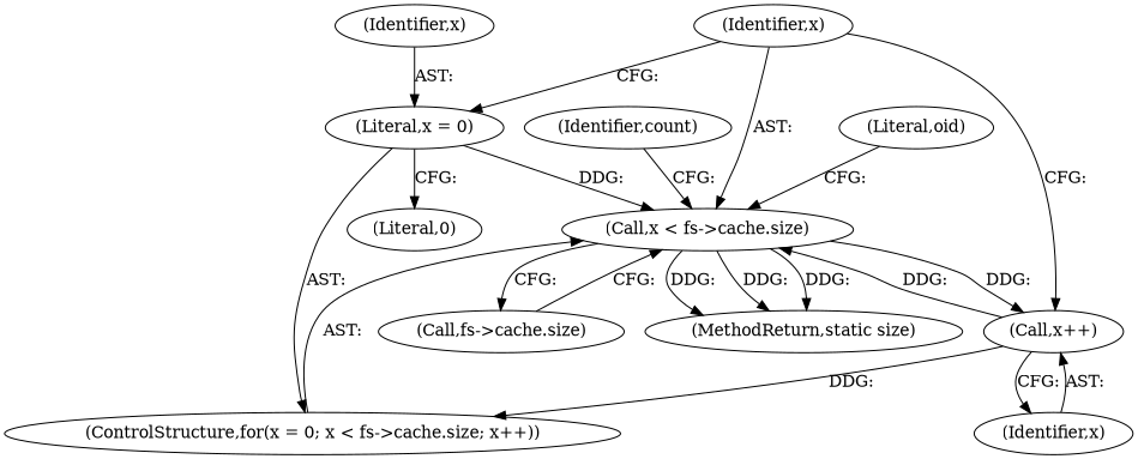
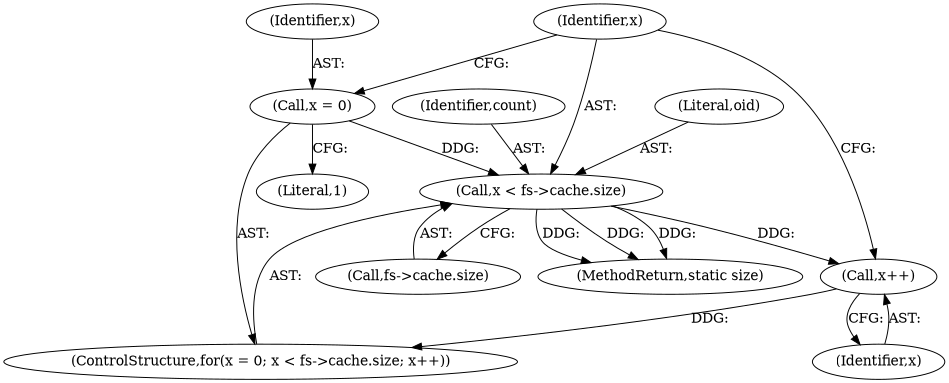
  digraph {
    n1 [label="(Call,x < fs->cache.size)"]
    n2 [label="(Call,x++)"]
    n3 [label="(Call,fs->cache.size)"]
    n4 [label="(MethodReturn,static size)"]
    n5 [label="(ControlStructure,for(x = 0; x < fs->cache.size; x++))"]
    n6 [label="(Identifier,x)"]
-   n7 [label="(Literal,x = 0)"]
-   n8 [label="(Literal,0)"]
+   n7 [label="(Call,x = 0)"]
+   n8 [label="(Literal,1)"]
    n9 [label="(Identifier,x)"]
    n10 [label="(Literal,oid)"]
    n11 [label="(Identifier,count)"]
    n12 [label="(Identifier,x)"]
    n1 -> n2 [label="DDG: "]
    n1 -> n3 [label="CFG: "]
    n1 -> n4 [label="DDG: "]
    n1 -> n4 [label="DDG: "]
    n1 -> n4 [label="DDG: "]
-   n2 -> n1 [label="DDG: "]
    n2 -> n5 [label="DDG: "]
    n2 -> n6 [label="CFG: "]
-   n3 -> n1 [label="CFG: "]
+   n3 -> n1 [label="AST: "]
    n5 -> n1 [label="AST: "]
    n6 -> n2 [label="AST: "]
    n7 -> n1 [label="DDG: "]
    n7 -> n5 [label="AST: "]
    n7 -> n8 [label="CFG: "]
    n9 -> n1 [label="AST: "]
    n9 -> n2 [label="CFG: "]
    n9 -> n7 [label="CFG: "]
-   n10 -> n1 [label="CFG: "]
-   n11 -> n1 [label="CFG: "]
+   n10 -> n1 [label="AST: "]
+   n11 -> n1 [label="AST: "]
    n12 -> n7 [label="AST: "]
  }
